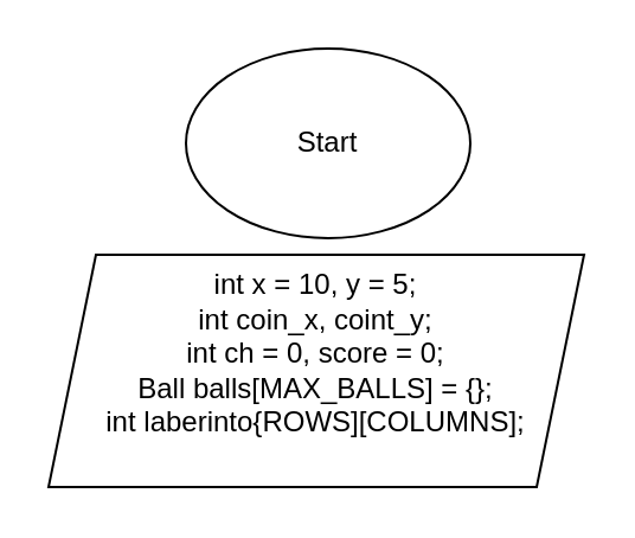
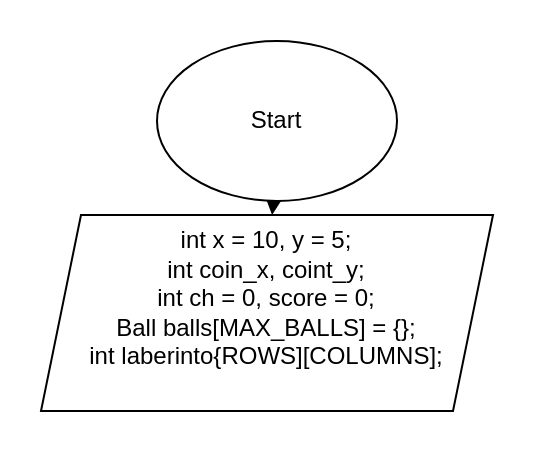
  <mxCell id="0" />
  <mxCell id="1" parent="0" />
+ <mxCell id="2" value="" style="edgeStyle=none;curved=1;rounded=0;orthogonalLoop=1;jettySize=auto;html=1;fontSize=12;startSize=8;endSize=8;" edge="1" parent="1" source="3" target="4"><mxGeometry relative="1" as="geometry" /></mxCell>
  <mxCell id="3" value="Start" style="ellipse;whiteSpace=wrap;html=1;" vertex="1" parent="1"><mxGeometry x="78" y="20" width="120" height="80" as="geometry" /></mxCell>
  <mxCell id="4" value="int x = 10, y = 5;&lt;div&gt;int coin_x, coint_y;&lt;/div&gt;&lt;div&gt;int ch = 0, score = 0;&lt;/div&gt;&lt;div&gt;Ball balls[MAX_BALLS] = {};&lt;div&gt;int laberinto{ROWS][COLUMNS];&lt;/div&gt;&lt;/div&gt;&lt;div&gt;&lt;br&gt;&lt;/div&gt;" style="shape=parallelogram;perimeter=parallelogramPerimeter;whiteSpace=wrap;html=1;fixedSize=1;" vertex="1" parent="1"><mxGeometry x="20" y="107" width="226" height="98" as="geometry" /></mxCell>
